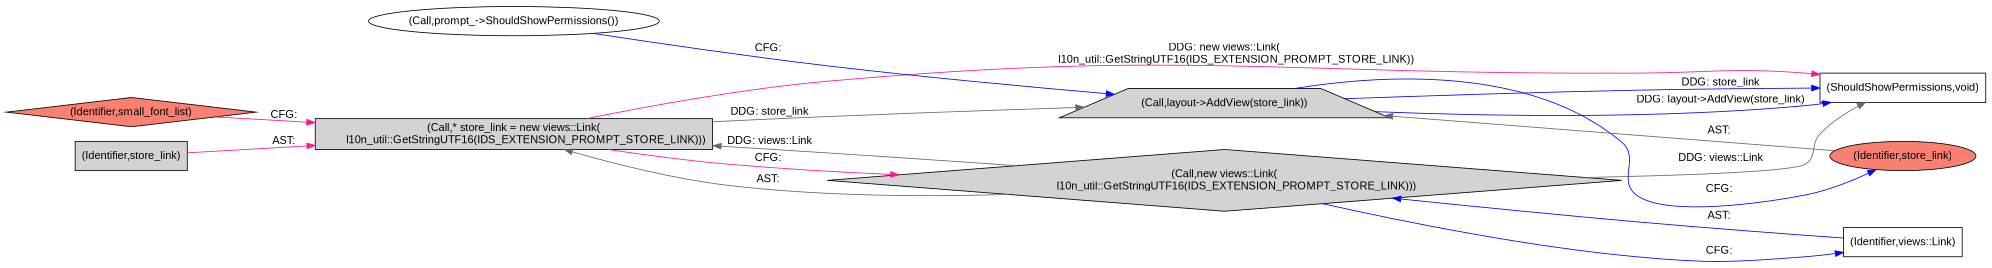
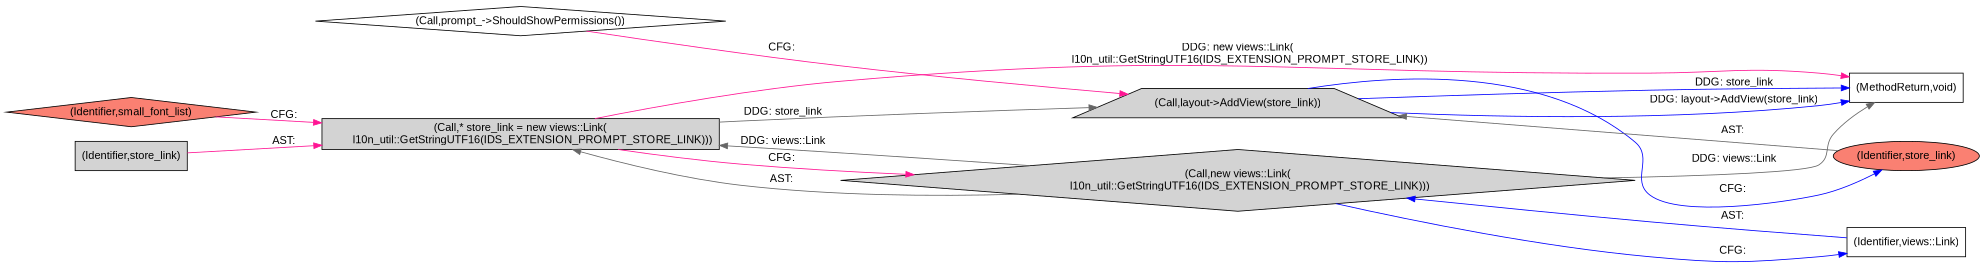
  digraph {
    fontname="Liberation Sans"
    rankdir=LR
    node [fillcolor=lightgrey fontname="Liberation Sans" shape=box style=filled]
    edge [color=blue fontname="Liberation Sans"]
    n1 [label="(Call,* store_link = new views::Link(\n        l10n_util::GetStringUTF16(IDS_EXTENSION_PROMPT_STORE_LINK)))"]
    n2 [label="(Call,new views::Link(\n        l10n_util::GetStringUTF16(IDS_EXTENSION_PROMPT_STORE_LINK)))" shape=diamond]
    n3 [label="(Call,layout->AddView(store_link))" shape=trapezium]
-   n4 [fillcolor=white label="(ShouldShowPermissions,void)"]
+   n4 [fillcolor=white label="(MethodReturn,void)"]
    n5 [fillcolor=white label="(Identifier,views::Link)"]
    n6 [fillcolor=salmon label="(Identifier,store_link)" shape=ellipse]
    n7 [fillcolor=salmon label="(Identifier,small_font_list)" shape=diamond]
-   n8 [fillcolor=white label="(Call,prompt_->ShouldShowPermissions())" shape=ellipse]
+   n8 [fillcolor=white label="(Call,prompt_->ShouldShowPermissions())" shape=diamond]
    n9 [label="(Identifier,store_link)"]
    n1 -> n2 [color=deeppink label="CFG: "]
    n1 -> n3 [color=gray40 label="DDG: store_link"]
    n1 -> n4 [color=deeppink label="DDG: new views::Link(\n        l10n_util::GetStringUTF16(IDS_EXTENSION_PROMPT_STORE_LINK))"]
    n2 -> n1 [color=gray40 label="AST: "]
    n2 -> n1 [color=gray40 label="DDG: views::Link"]
    n2 -> n4 [color=gray40 label="DDG: views::Link"]
    n2 -> n5 [label="CFG: "]
    n3 -> n4 [label="DDG: store_link"]
    n3 -> n4 [label="DDG: layout->AddView(store_link)"]
    n3 -> n6 [label="CFG: "]
    n5 -> n2 [label="AST: "]
    n6 -> n3 [color=gray40 label="AST: "]
    n7 -> n1 [color=deeppink label="CFG: "]
-   n8 -> n3 [label="CFG: "]
+   n8 -> n3 [color=deeppink label="CFG: "]
    n9 -> n1 [color=deeppink label="AST: "]
  }
